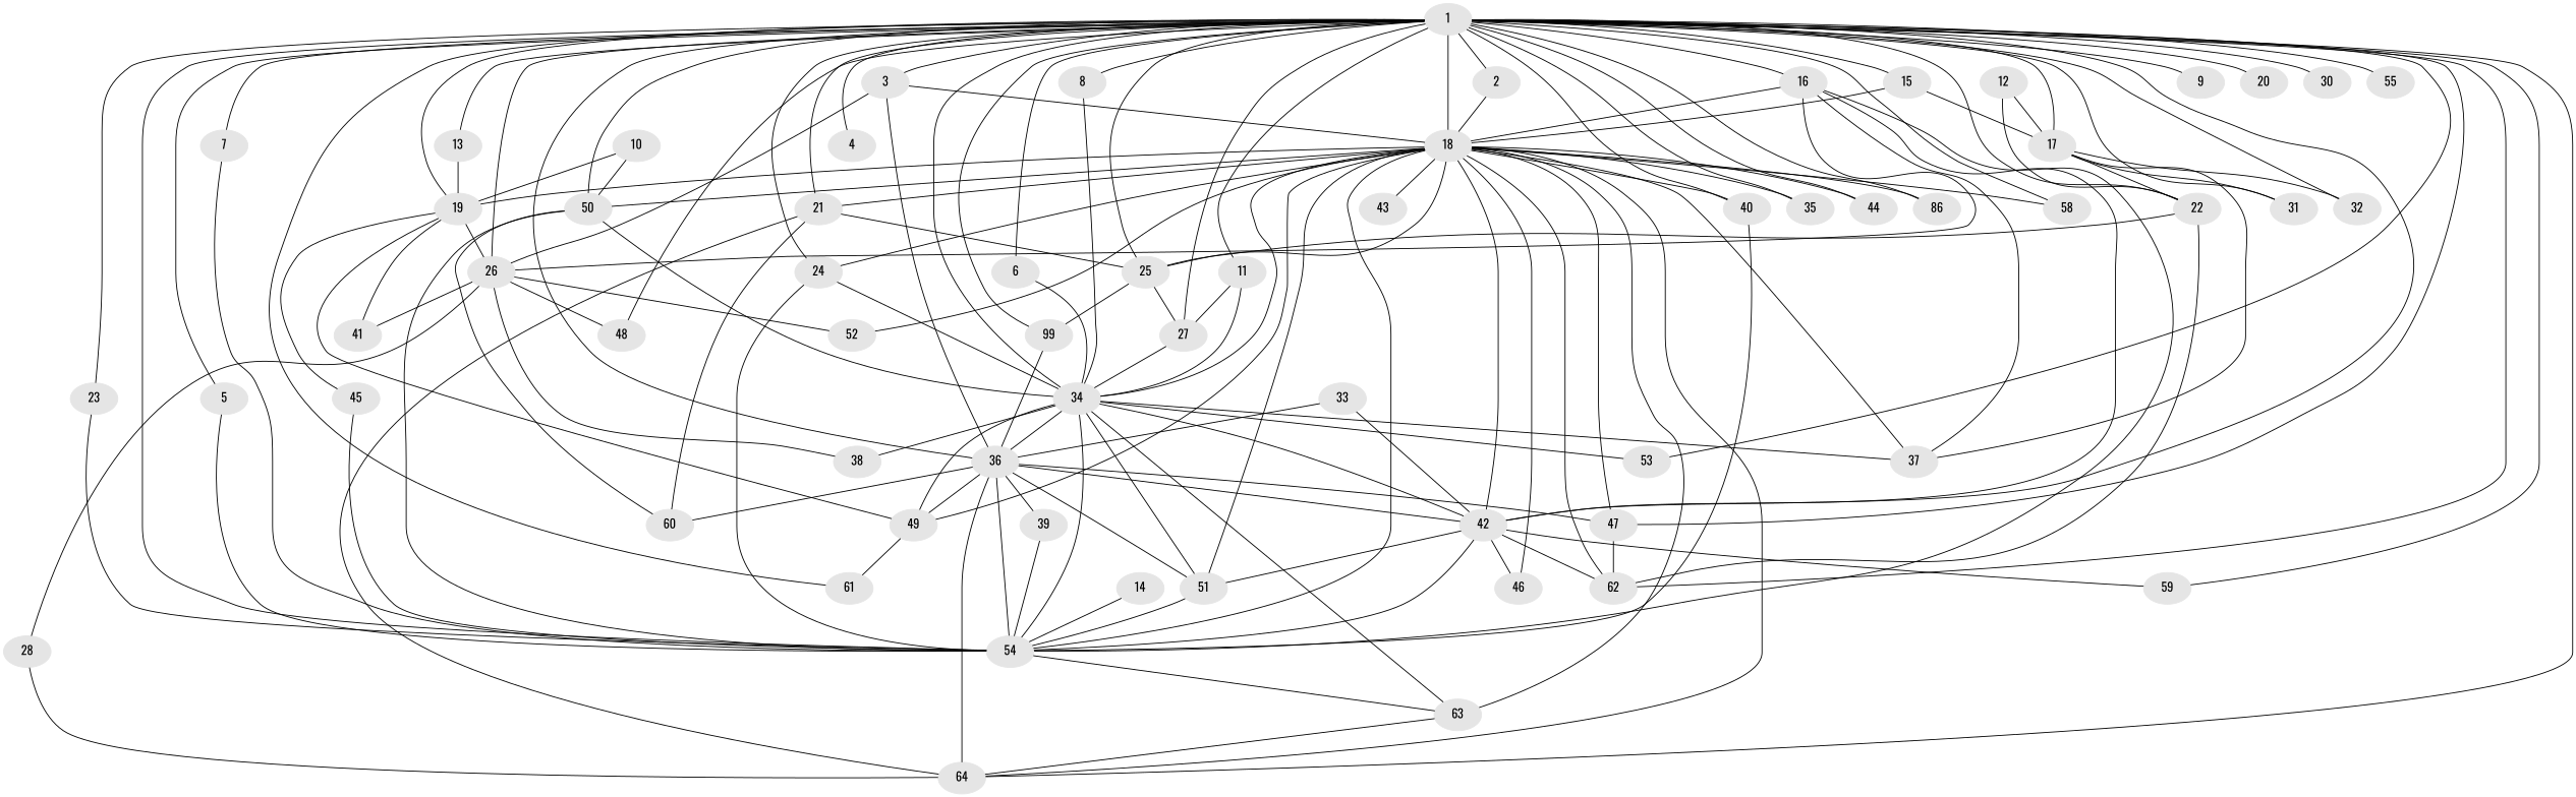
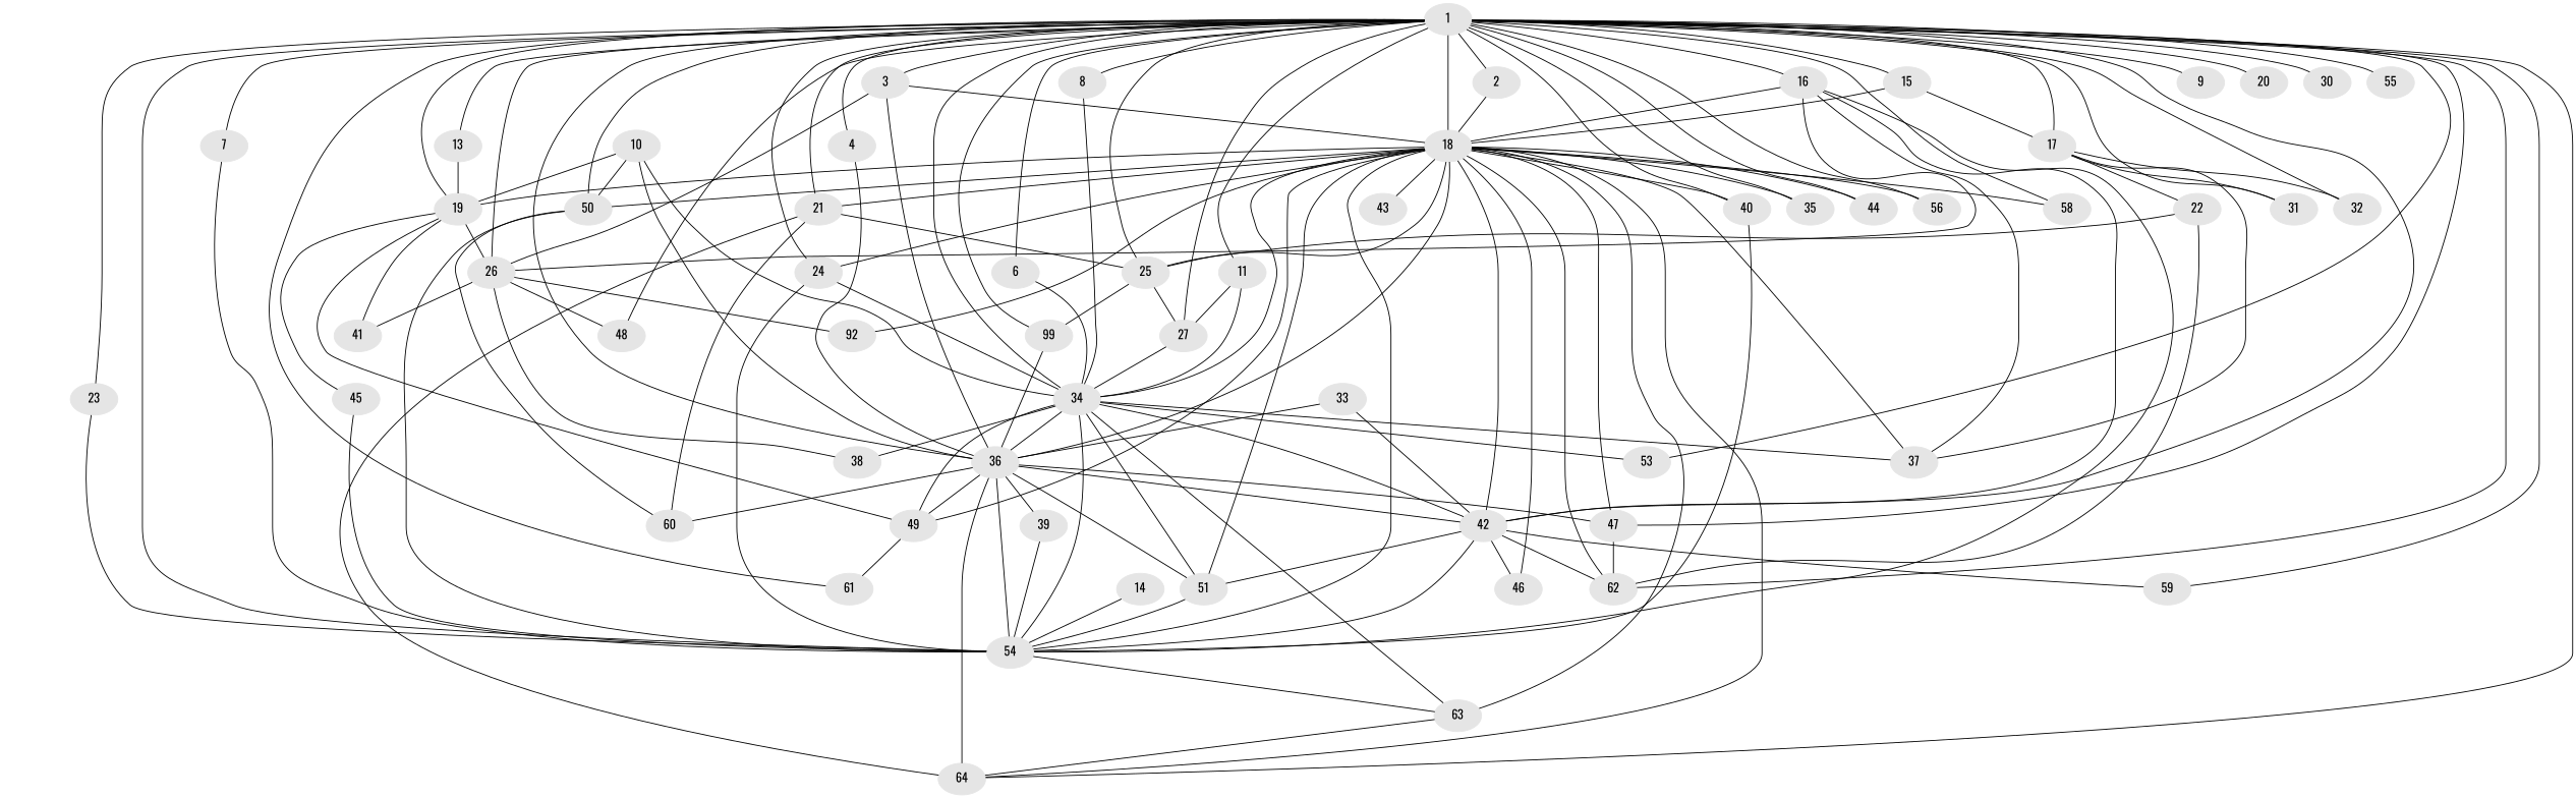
  graph {
    fontname=Oswald
    node [color=gray90 fontname=Oswald style=filled]
    edge [fontname=Oswald weight=1.0]
    1
    2
    3
    4
-   5
    6
    7
    8
    9
    11
    13
    15
    16
    17
    18
    19
    20
    21
    22
    23
    24
    25
    26
    27
    n25 [label=99]
    30
    31
    32
    34
    35
    36
    40
    42
    44
    47
    48
    50
    53
    54
    55
-   56 [label=86]
+   56
    58
    59
    61
    62
    64
    37
    43
    46
    49
    51
-   52
+   52 [label=92]
    63
    41
    45
    60
-   28
    38
    39
    10
-   12
    14
    33
    1 -- 2
    1 -- 3
    1 -- 4
-   1 -- 5
    1 -- 6
    1 -- 7
    1 -- 8 [weight=2.0]
    1 -- 9 [weight=2.0]
    1 -- 11
    1 -- 13
    1 -- 15
    1 -- 16 [weight=2.0]
    1 -- 17 [weight=3.0]
    1 -- 18 [weight=8.0]
    1 -- 19
    1 -- 20
    1 -- 21
-   1 -- 22 [weight=2.0]
    1 -- 23
    1 -- 24
    1 -- 25 [weight=2.0]
    1 -- 26
    1 -- 27
    1 -- n25 [weight=2.0]
    1 -- 30 [weight=2.0]
    1 -- 31
    1 -- 32
    1 -- 34 [weight=5.0]
    1 -- 35
    1 -- 36 [weight=4.0]
    1 -- 40
    1 -- 42 [weight=4.0]
    1 -- 44
    1 -- 47 [weight=2.0]
    1 -- 48
    1 -- 50
    1 -- 53
    1 -- 54 [weight=5.0]
    1 -- 55 [weight=2.0]
    1 -- 56
    1 -- 58 [weight=2.0]
    1 -- 59
    1 -- 61
    1 -- 62 [weight=2.0]
    1 -- 64
    2 -- 18
    3 -- 18
    3 -- 26
    3 -- 36
-   5 -- 54
+   4 -- 36
    6 -- 34
    7 -- 54
    8 -- 34
    11 -- 27
    11 -- 34
    13 -- 19
    15 -- 17
    15 -- 18
    16 -- 18
    16 -- 26
    16 -- 42
    16 -- 54
    16 -- 37
    17 -- 22
    17 -- 31
    17 -- 32
    17 -- 37
    18 -- 19 [weight=2.0]
    18 -- 21
    18 -- 24
    18 -- 25
    18 -- 34 [weight=2.0]
    18 -- 35
+   18 -- 36 [weight=2.0]
    18 -- 40
    18 -- 42 [weight=4.0]
    18 -- 44
    18 -- 47
    18 -- 50 [weight=2.0]
    18 -- 54 [weight=3.0]
    18 -- 56
    18 -- 58
    18 -- 62
    18 -- 64
    18 -- 37
    18 -- 43 [weight=2.0]
    18 -- 46
    18 -- 49
    18 -- 51
    18 -- 52
    18 -- 63 [weight=2.0]
    19 -- 26
    19 -- 49
    19 -- 41
    19 -- 45
    21 -- 25
    21 -- 64
    21 -- 60
    22 -- 25
    22 -- 62
    23 -- 54
    24 -- 34
    24 -- 54
    25 -- 27
    25 -- n25
    26 -- 48
    26 -- 52
    26 -- 41
-   26 -- 28
    26 -- 38
    27 -- 34
    n25 -- 36
    34 -- 36 [weight=2.0]
    34 -- 42
    34 -- 53
    34 -- 54
    34 -- 37
    34 -- 49
    34 -- 51
    34 -- 63
    34 -- 38
    36 -- 42
    36 -- 47
    36 -- 54
    36 -- 64 [weight=2.0]
    36 -- 49
    36 -- 51
    36 -- 60
    36 -- 39 [weight=2.0]
    40 -- 54
    42 -- 54
    42 -- 59
    42 -- 62
    42 -- 46
    42 -- 51
    47 -- 62
    50 -- 54
    50 -- 60
    54 -- 63
    49 -- 61
    51 -- 54
    63 -- 64
    45 -- 54
-   28 -- 64
    39 -- 54
    10 -- 19
-   50 -- 34
+   10 -- 34
+   10 -- 36
    10 -- 50
-   12 -- 17
-   12 -- 22
    14 -- 54
    33 -- 36
    33 -- 42
  }
